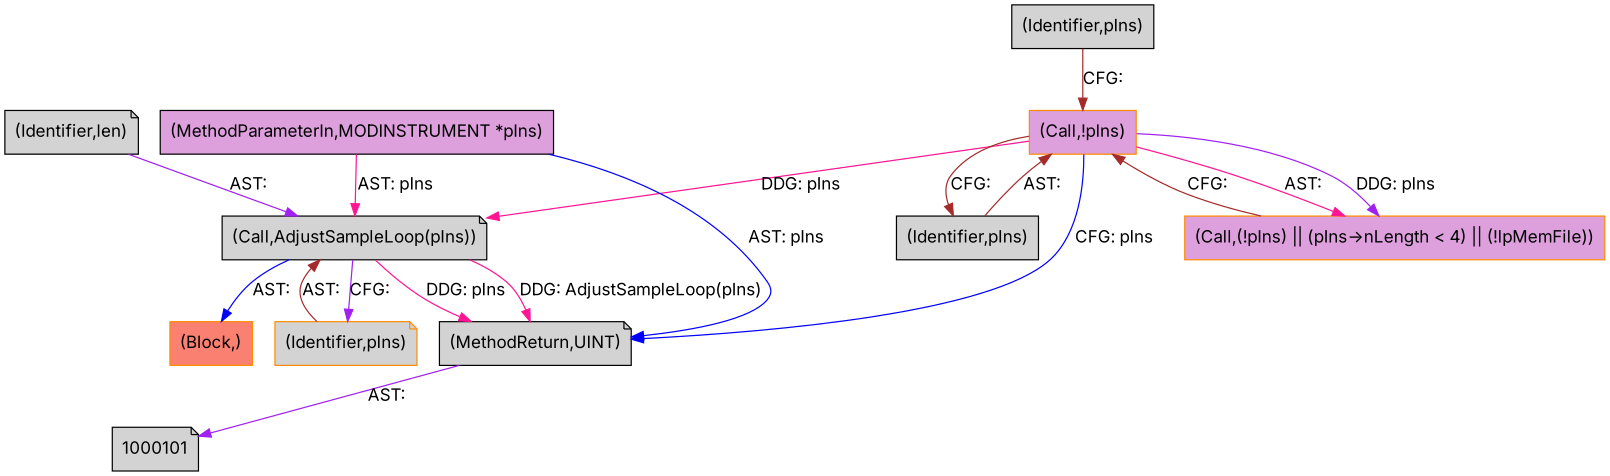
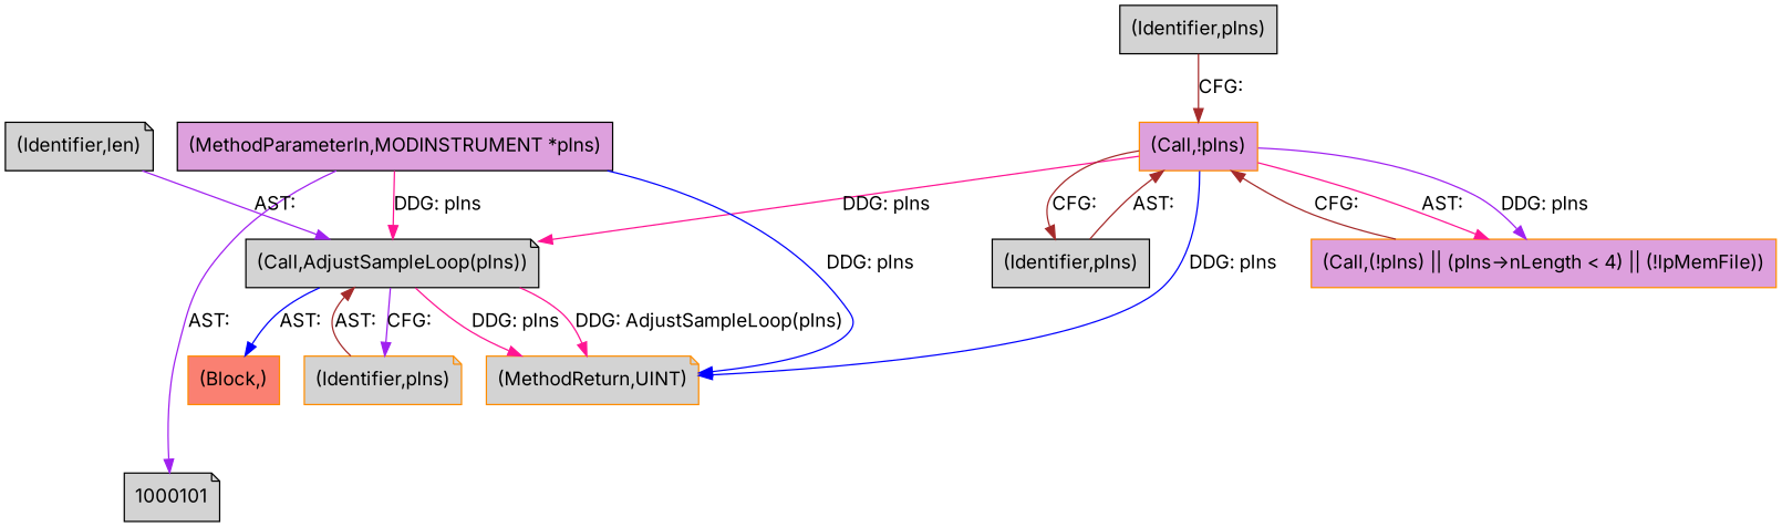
  digraph {
    fontname=Inter
    node [color=black fillcolor=lightgrey fontname=Inter shape=box style=filled]
    edge [color=deeppink fontname=Inter]
    n1 [label="(Call,AdjustSampleLoop(pIns))" shape=note]
-   n2 [label="(MethodReturn,UINT)" shape=note]
+   n2 [color=darkorange label="(MethodReturn,UINT)" shape=note]
    n3 [color=darkorange label="(Identifier,pIns)" shape=note]
    n4 [color=darkorange fillcolor=salmon label="(Block,)"]
    n5 [color=darkorange fillcolor=plum label="(Call,!pIns)"]
    n6 [color=darkorange fillcolor=plum label="(Call,(!pIns) || (pIns->nLength < 4) || (!lpMemFile))"]
    n7 [label="(Identifier,pIns)"]
    n8 [fillcolor=plum label="(MethodParameterIn,MODINSTRUMENT *pIns)"]
    1000101 [shape=note]
    n10 [label="(Identifier,len)" shape=note]
    n11 [label="(Identifier,pIns)"]
    n1 -> n2 [label="DDG: pIns"]
    n1 -> n2 [label="DDG: AdjustSampleLoop(pIns)"]
    n1 -> n3 [color=purple label="CFG: "]
    n1 -> n4 [color=blue label="AST: "]
    n3 -> n1 [color=brown label="AST: "]
    n5 -> n1 [label="DDG: pIns"]
-   n5 -> n2 [color=blue label="CFG: pIns"]
+   n5 -> n2 [color=blue label="DDG: pIns"]
    n5 -> n6 [label="AST: "]
    n5 -> n6 [color=purple label="DDG: pIns"]
    n5 -> n7 [color=brown label="CFG: "]
    n6 -> n5 [color=brown label="CFG: "]
    n7 -> n5 [color=brown label="AST: "]
-   n8 -> n1 [label="AST: pIns"]
-   n8 -> n2 [color=blue label="AST: pIns"]
-   n2 -> 1000101 [color=purple label="AST: "]
+   n8 -> n1 [label="DDG: pIns"]
+   n8 -> n2 [color=blue label="DDG: pIns"]
+   n8 -> 1000101 [color=purple label="AST: "]
    n10 -> n1 [color=purple label="AST: "]
    n11 -> n5 [color=brown label="CFG: "]
  }
